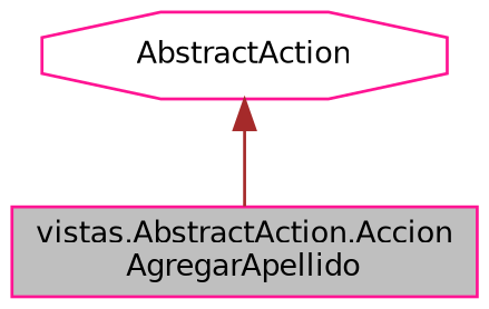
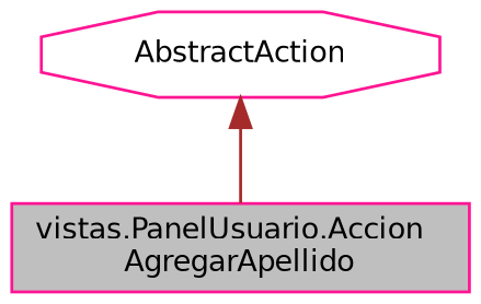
  digraph {
    node [color=deeppink fontname=Helvetica fontsize=10 style=filled]
-   n1 [fillcolor=grey75 fontcolor=black height=0.2 label="vistas.AbstractAction.Accion\lAgregarApellido" shape=box width=0.4]
+   n1 [fillcolor=grey75 fontcolor=black height=0.2 label="vistas.PanelUsuario.Accion\lAgregarApellido" shape=box width=0.4]
    n2 [fillcolor=white height=0.2 label=AbstractAction shape=octagon width=0.4]
    n2 -> n1 [color=brown dir=back fontname=Helvetica fontsize=10 labelfontname=Helvetica labelfontsize=10 style=solid]
  }
